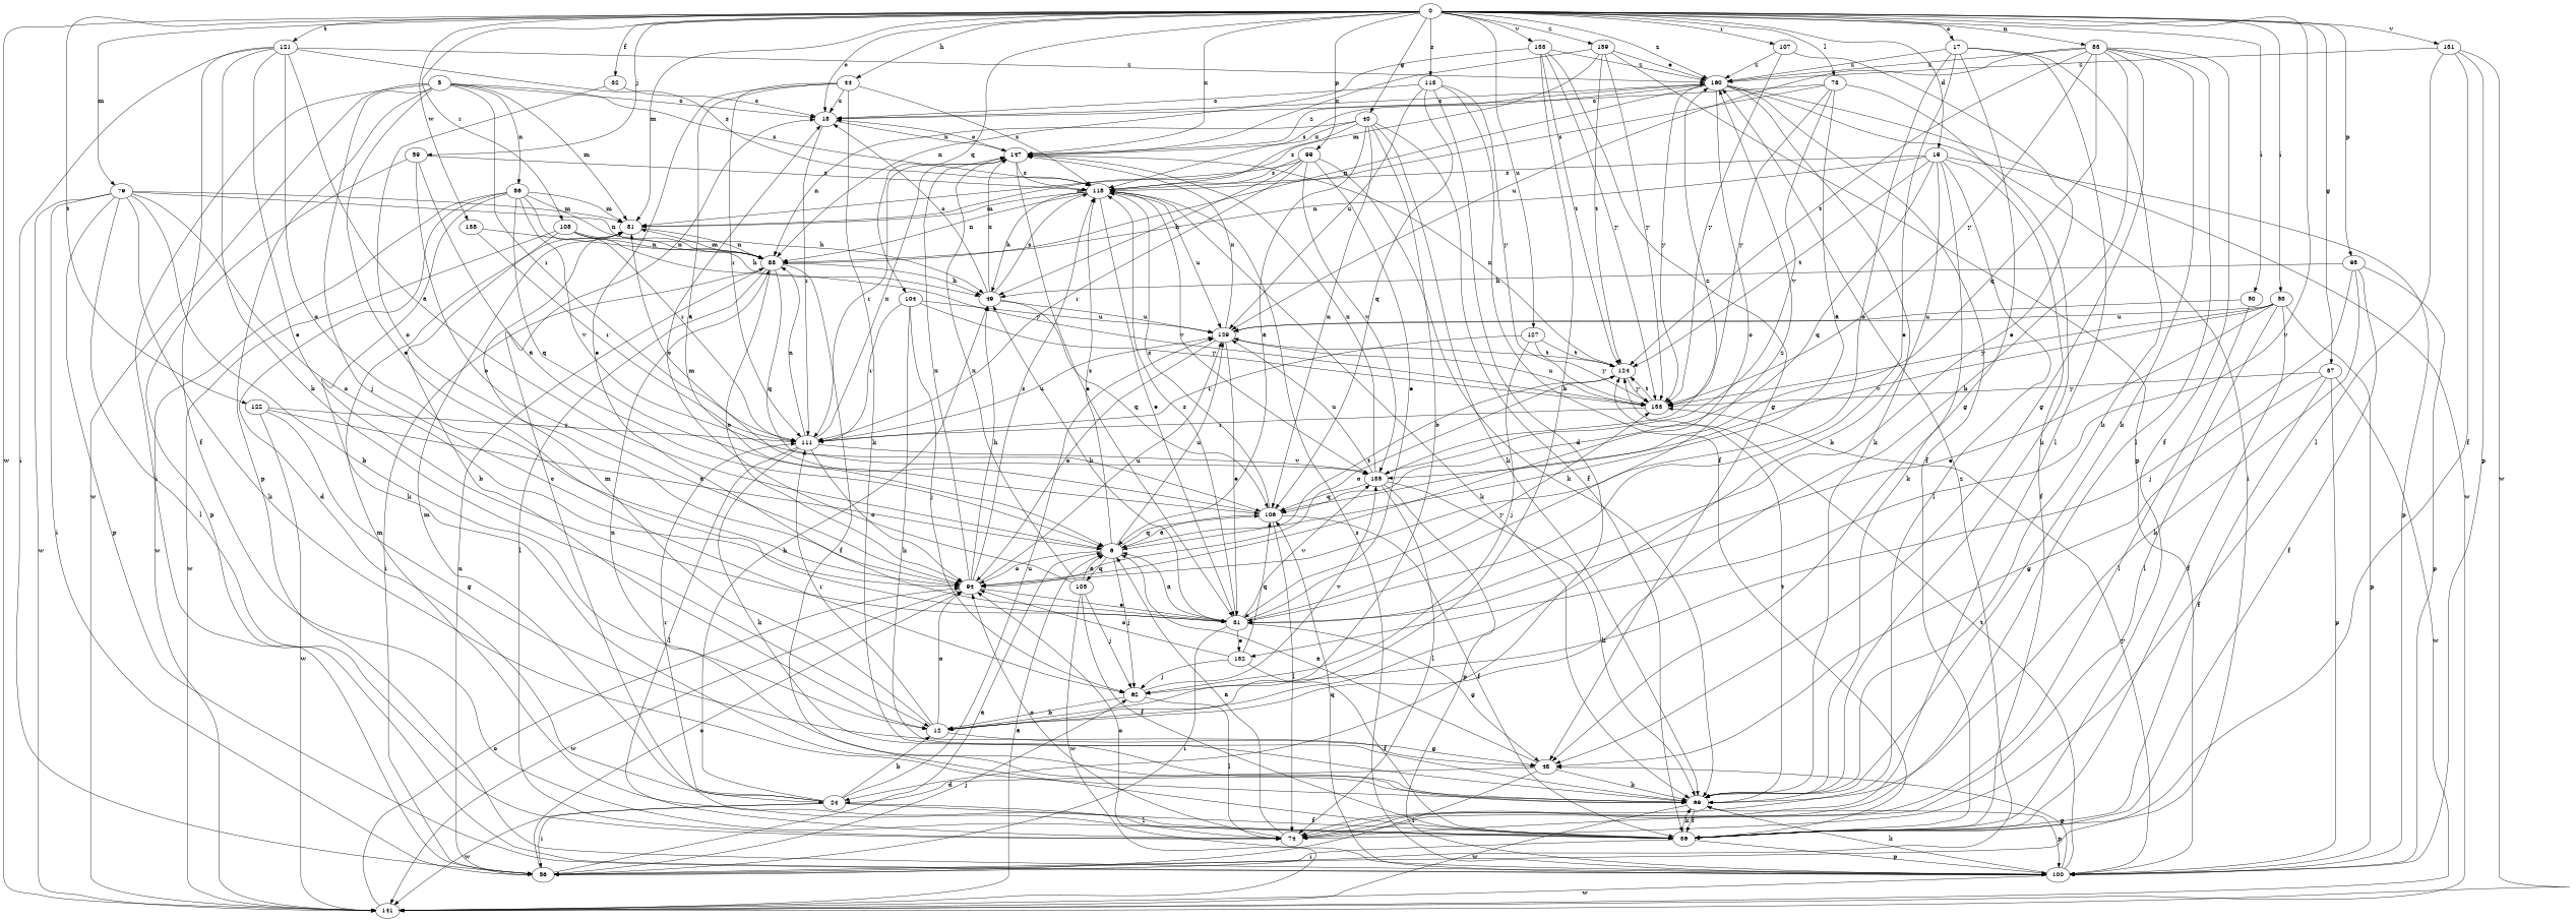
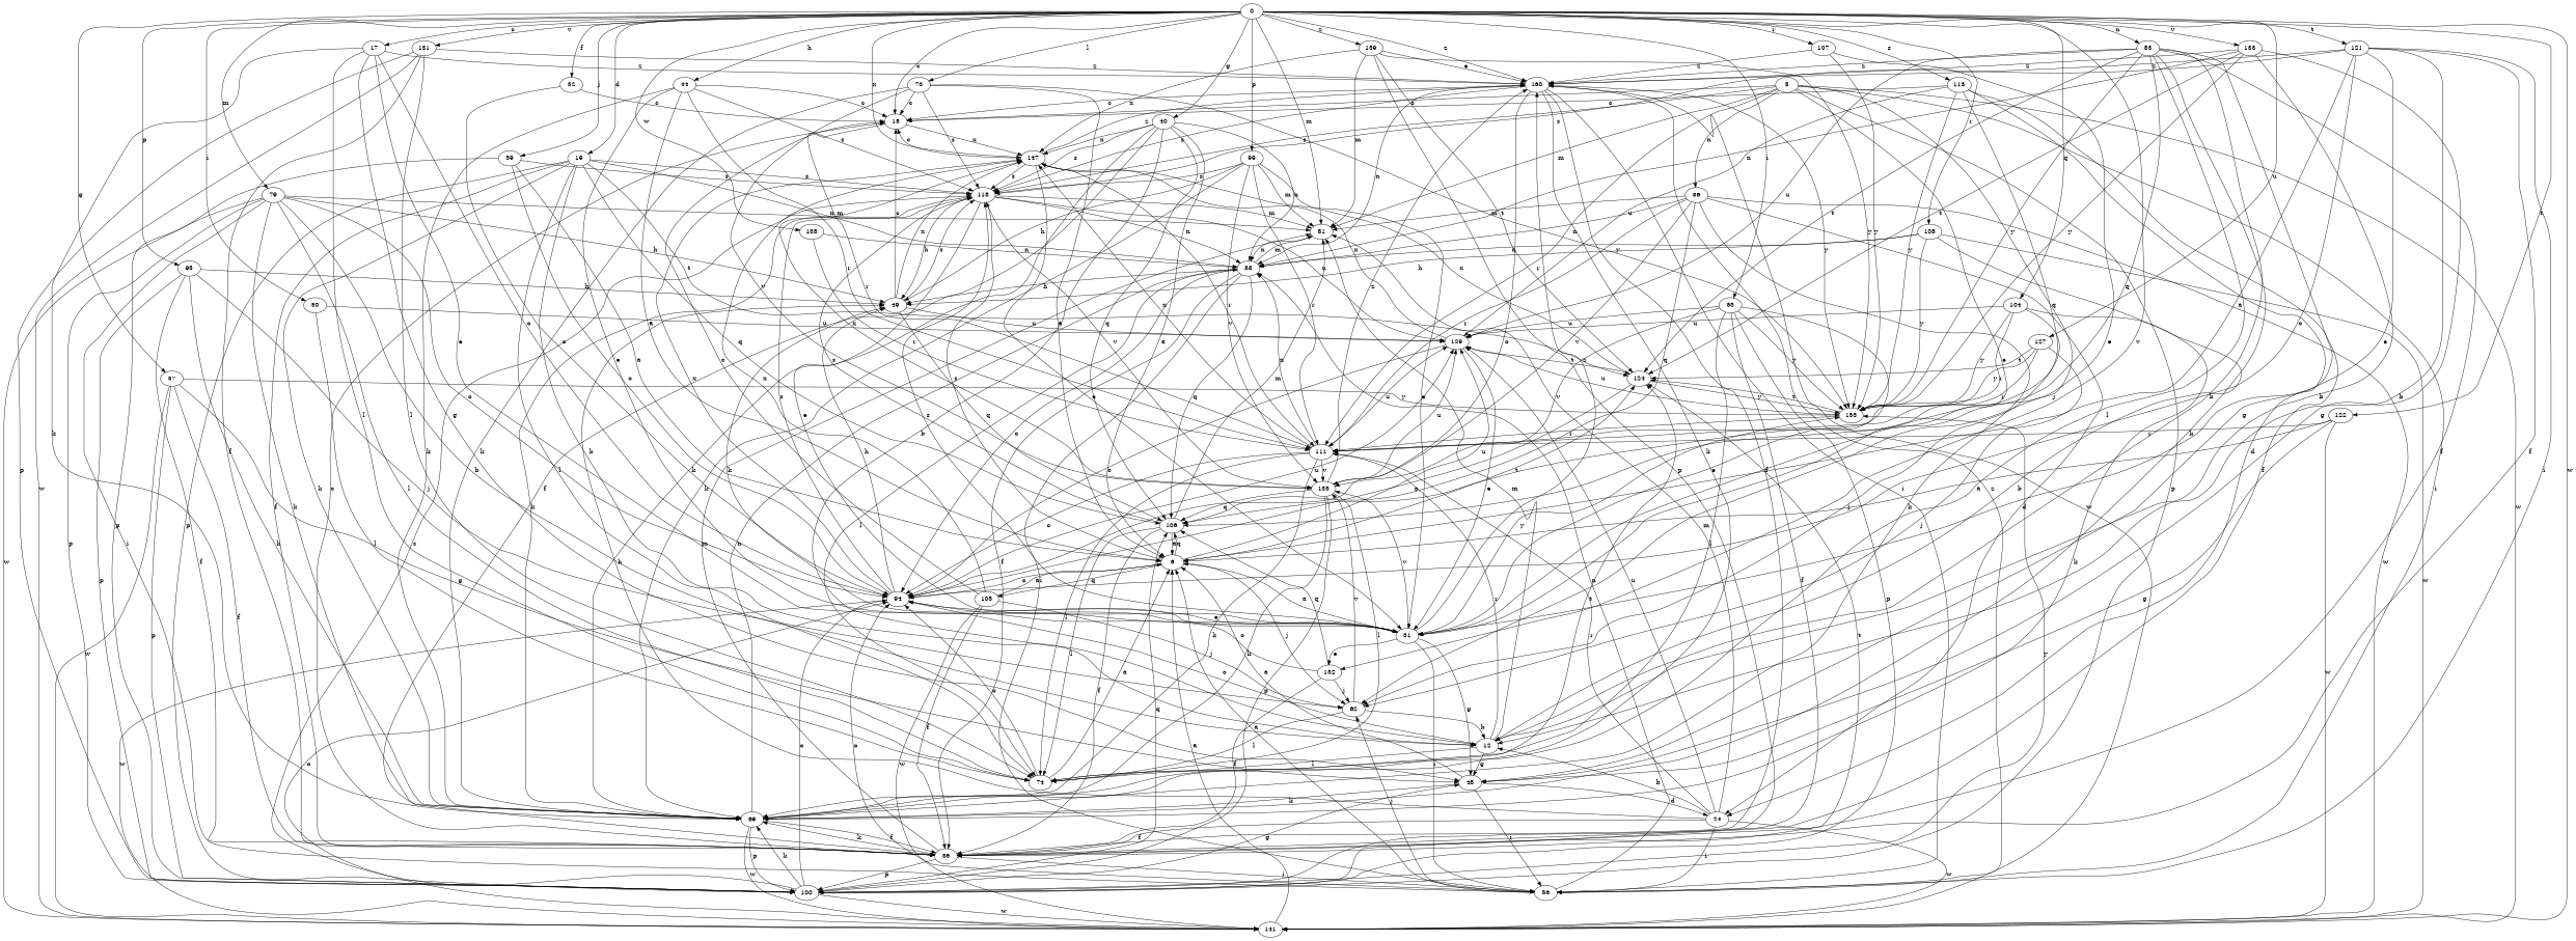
  strict digraph {
    0
    17
    18
    19
    32
    37
    40
    44
    50
    53
    59
    73
    79
    81
    83
    95
    99
    104
    107
    108
    113
    121
    122
    127
    131
    132
    133
    138
    141
    147
    159
    160
    31
    94
    n35 [label=48]
    69
    74
    111
    100
    118
    106
    124
    12
    36
    88
    153
    6
    129
    135
    56
    49
    62
    24
    5
    86
    105
    0 -> 17 [label=c]
    0 -> 18 [label=c]
    0 -> 19 [label=d]
    0 -> 32 [label=f]
    0 -> 37 [label=g]
    0 -> 40 [label=g]
    0 -> 44 [label=h]
    0 -> 50 [label=i]
    0 -> 53 [label=i]
    0 -> 59 [label=j]
    0 -> 73 [label=l]
    0 -> 79 [label=m]
    0 -> 81 [label=m]
    0 -> 83 [label=n]
    0 -> 95 [label=p]
    0 -> 99 [label=p]
    0 -> 104 [label=q]
    0 -> 107 [label=r]
    0 -> 108 [label=r]
    0 -> 113 [label=s]
    0 -> 121 [label=t]
    0 -> 122 [label=t]
    0 -> 127 [label=u]
    0 -> 131 [label=v]
    0 -> 132 [label=v]
    0 -> 133 [label=v]
    0 -> 138 [label=w]
    0 -> 141 [label=w]
    0 -> 147 [label=x]
    0 -> 159 [label=z]
    0 -> 160 [label=z]
    17 -> 160 [label=z]
    17 -> 31 [label=e]
    17 -> 94 [label=o]
    17 -> n35 [label=g]
    17 -> 69 [label=k]
    17 -> 74 [label=l]
    18 -> 147 [label=x]
    18 -> 111 [label=r]
    19 -> 69 [label=k]
    19 -> 74 [label=l]
    19 -> 100 [label=p]
    19 -> 118 [label=s]
    19 -> 106 [label=q]
    19 -> 124 [label=t]
    19 -> 12 [label=b]
    19 -> 36 [label=f]
    19 -> 88 [label=n]
    32 -> 18 [label=c]
    32 -> 94 [label=o]
    37 -> 141 [label=w]
    37 -> n35 [label=g]
    37 -> 100 [label=p]
    37 -> 36 [label=f]
    37 -> 153 [label=y]
    40 -> 147 [label=x]
    40 -> 69 [label=k]
    40 -> 118 [label=s]
-   40 -> 106 [label=n]
+   40 -> 106 [label=q]
    40 -> 12 [label=b]
    40 -> 36 [label=f]
    40 -> 88 [label=n]
    40 -> 6 [label=a]
    44 -> 18 [label=c]
    44 -> 31 [label=e]
    44 -> 69 [label=k]
    44 -> 111 [label=r]
    44 -> 118 [label=s]
    44 -> 6 [label=a]
    50 -> 74 [label=l]
    50 -> 129 [label=u]
    53 -> 31 [label=e]
    53 -> 74 [label=l]
    53 -> 100 [label=p]
    53 -> 36 [label=f]
    53 -> 153 [label=y]
    53 -> 129 [label=u]
    53 -> 135 [label=v]
    59 -> 94 [label=o]
    59 -> 100 [label=p]
    59 -> 118 [label=s]
    59 -> 6 [label=a]
    73 -> 18 [label=c]
    73 -> 69 [label=k]
    73 -> 118 [label=s]
    73 -> 153 [label=y]
    73 -> 6 [label=a]
    73 -> 135 [label=v]
    79 -> 81 [label=m]
    79 -> 141 [label=w]
    79 -> 94 [label=o]
    79 -> 69 [label=k]
    79 -> 74 [label=l]
    79 -> 100 [label=p]
    79 -> 12 [label=b]
    79 -> 56 [label=i]
    79 -> 49 [label=h]
    81 -> 88 [label=n]
    83 -> 160 [label=z]
    83 -> n35 [label=g]
    83 -> 69 [label=k]
    83 -> 74 [label=l]
    83 -> 106 [label=q]
    83 -> 124 [label=t]
    83 -> 12 [label=b]
    83 -> 36 [label=f]
    83 -> 153 [label=y]
    83 -> 129 [label=u]
    95 -> 69 [label=k]
    95 -> 100 [label=p]
    95 -> 36 [label=f]
    95 -> 49 [label=h]
    95 -> 62 [label=j]
    99 -> 81 [label=m]
    99 -> 31 [label=e]
    99 -> 69 [label=k]
    99 -> 111 [label=r]
    99 -> 118 [label=s]
    99 -> 135 [label=v]
    99 -> 49 [label=h]
    104 -> 69 [label=k]
    104 -> 111 [label=r]
    104 -> 153 [label=y]
    104 -> 129 [label=u]
    104 -> 62 [label=j]
    107 -> 160 [label=z]
    107 -> 31 [label=e]
    107 -> 153 [label=y]
    108 -> 141 [label=w]
    108 -> 12 [label=b]
    108 -> 88 [label=n]
    108 -> 153 [label=y]
    108 -> 49 [label=h]
    113 -> 18 [label=c]
    113 -> 106 [label=q]
    113 -> 36 [label=f]
    113 -> 153 [label=y]
    113 -> 129 [label=u]
    113 -> 24 [label=d]
    121 -> 160 [label=z]
    121 -> 31 [label=e]
    121 -> 94 [label=o]
    121 -> 118 [label=s]
    121 -> 12 [label=b]
    121 -> 36 [label=f]
    121 -> 6 [label=a]
    121 -> 56 [label=i]
    122 -> 141 [label=w]
    122 -> n35 [label=g]
    122 -> 111 [label=r]
    122 -> 6 [label=a]
    127 -> 111 [label=r]
    127 -> 124 [label=t]
    127 -> 153 [label=y]
    127 -> 62 [label=j]
    131 -> 141 [label=w]
    131 -> 160 [label=z]
    131 -> 74 [label=l]
    131 -> 100 [label=p]
    131 -> 36 [label=f]
    132 -> 94 [label=o]
    132 -> 106 [label=q]
    132 -> 36 [label=f]
    132 -> 62 [label=j]
    133 -> 160 [label=z]
    133 -> n35 [label=g]
    133 -> 124 [label=t]
    133 -> 12 [label=b]
    133 -> 88 [label=n]
    133 -> 153 [label=y]
    138 -> 111 [label=r]
    138 -> 88 [label=n]
    141 -> 94 [label=o]
    141 -> 6 [label=a]
    147 -> 18 [label=c]
    147 -> 160 [label=z]
    147 -> 31 [label=e]
    147 -> 111 [label=r]
    147 -> 118 [label=s]
    159 -> 81 [label=m]
    159 -> 147 [label=x]
    159 -> 160 [label=e]
    159 -> 100 [label=p]
    159 -> 124 [label=t]
    159 -> 153 [label=y]
    160 -> 18 [label=c]
    160 -> 141 [label=w]
    160 -> 94 [label=o]
    160 -> 69 [label=k]
    160 -> 118 [label=s]
    160 -> 36 [label=f]
    160 -> 88 [label=n]
    160 -> 153 [label=y]
    160 -> 56 [label=i]
    31 -> 132 [label=e]
    31 -> 160 [label=z]
    31 -> n35 [label=g]
    31 -> 118 [label=s]
    31 -> 153 [label=y]
    31 -> 6 [label=a]
    31 -> 135 [label=v]
    31 -> 56 [label=i]
    31 -> 49 [label=k]
    94 -> 141 [label=w]
    94 -> 147 [label=x]
    94 -> 31 [label=e]
    94 -> 118 [label=s]
    94 -> 129 [label=u]
    94 -> 49 [label=h]
    n35 -> 69 [label=k]
    n35 -> 6 [label=a]
    n35 -> 56 [label=i]
    n35 -> 24 [label=d]
    69 -> 141 [label=w]
    69 -> 100 [label=p]
    69 -> 124 [label=t]
    69 -> 36 [label=f]
    69 -> 88 [label=n]
    74 -> 94 [label=o]
    74 -> 6 [label=a]
    111 -> 147 [label=x]
    111 -> 94 [label=o]
    111 -> 69 [label=k]
    111 -> 74 [label=l]
    111 -> 88 [label=n]
    111 -> 129 [label=u]
    111 -> 135 [label=v]
    100 -> 141 [label=w]
    100 -> 94 [label=o]
    100 -> n35 [label=g]
    100 -> 69 [label=k]
    100 -> 118 [label=s]
    100 -> 106 [label=q]
    100 -> 124 [label=t]
    100 -> 153 [label=y]
    118 -> 81 [label=m]
    118 -> 31 [label=e]
    118 -> 69 [label=k]
    118 -> 88 [label=n]
    118 -> 129 [label=u]
    118 -> 135 [label=v]
    118 -> 49 [label=h]
    106 -> 81 [label=m]
    106 -> 74 [label=l]
    106 -> 118 [label=s]
    106 -> 36 [label=f]
    106 -> 6 [label=a]
    124 -> 147 [label=x]
    124 -> 94 [label=o]
    124 -> 153 [label=y]
    12 -> 81 [label=m]
    12 -> 94 [label=o]
    12 -> n35 [label=g]
    12 -> 111 [label=r]
    36 -> 18 [label=c]
    36 -> 81 [label=m]
    36 -> 69 [label=k]
    36 -> 100 [label=p]
    36 -> 56 [label=i]
    88 -> 81 [label=m]
    88 -> 94 [label=o]
    88 -> 74 [label=l]
    88 -> 106 [label=q]
    88 -> 36 [label=f]
    88 -> 56 [label=i]
    88 -> 49 [label=h]
    153 -> 111 [label=r]
    153 -> 124 [label=t]
    153 -> 129 [label=u]
    6 -> 94 [label=o]
    6 -> 118 [label=s]
    6 -> 106 [label=q]
    6 -> 124 [label=t]
    6 -> 129 [label=u]
    6 -> 62 [label=j]
    6 -> 105 [label=q]
    129 -> 147 [label=x]
    129 -> 31 [label=e]
    129 -> 94 [label=o]
    129 -> 124 [label=t]
    135 -> 147 [label=x]
    135 -> 160 [label=z]
    135 -> 69 [label=k]
    135 -> 74 [label=l]
    135 -> 100 [label=p]
    135 -> 106 [label=q]
    135 -> 129 [label=u]
    56 -> 160 [label=z]
    56 -> 94 [label=o]
    56 -> 88 [label=n]
    56 -> 6 [label=a]
    56 -> 62 [label=j]
    49 -> 18 [label=c]
    49 -> 147 [label=x]
    49 -> 118 [label=s]
    49 -> 106 [label=q]
    49 -> 129 [label=u]
    62 -> 74 [label=l]
    62 -> 12 [label=b]
    62 -> 135 [label=v]
    24 -> 81 [label=m]
    24 -> 141 [label=w]
-   24 -> 74 [label=l]
+   12 -> 74 [label=l]
    24 -> 111 [label=r]
    24 -> 12 [label=b]
    24 -> 36 [label=f]
    24 -> 129 [label=u]
    24 -> 56 [label=i]
    24 -> 49 [label=h]
    5 -> 18 [label=c]
    5 -> 81 [label=m]
    5 -> 141 [label=w]
    5 -> 31 [label=e]
    5 -> 111 [label=r]
    5 -> 100 [label=p]
    5 -> 118 [label=s]
    5 -> 56 [label=i]
    5 -> 62 [label=j]
    5 -> 86 [label=n]
    86 -> 81 [label=m]
    86 -> 141 [label=w]
    86 -> 69 [label=k]
    86 -> 111 [label=r]
    86 -> 106 [label=q]
    86 -> 88 [label=n]
    86 -> 135 [label=v]
    86 -> 24 [label=d]
    105 -> 18 [label=c]
    105 -> 141 [label=w]
    105 -> 147 [label=x]
    105 -> 36 [label=f]
    105 -> 6 [label=a]
    105 -> 62 [label=j]
  }
